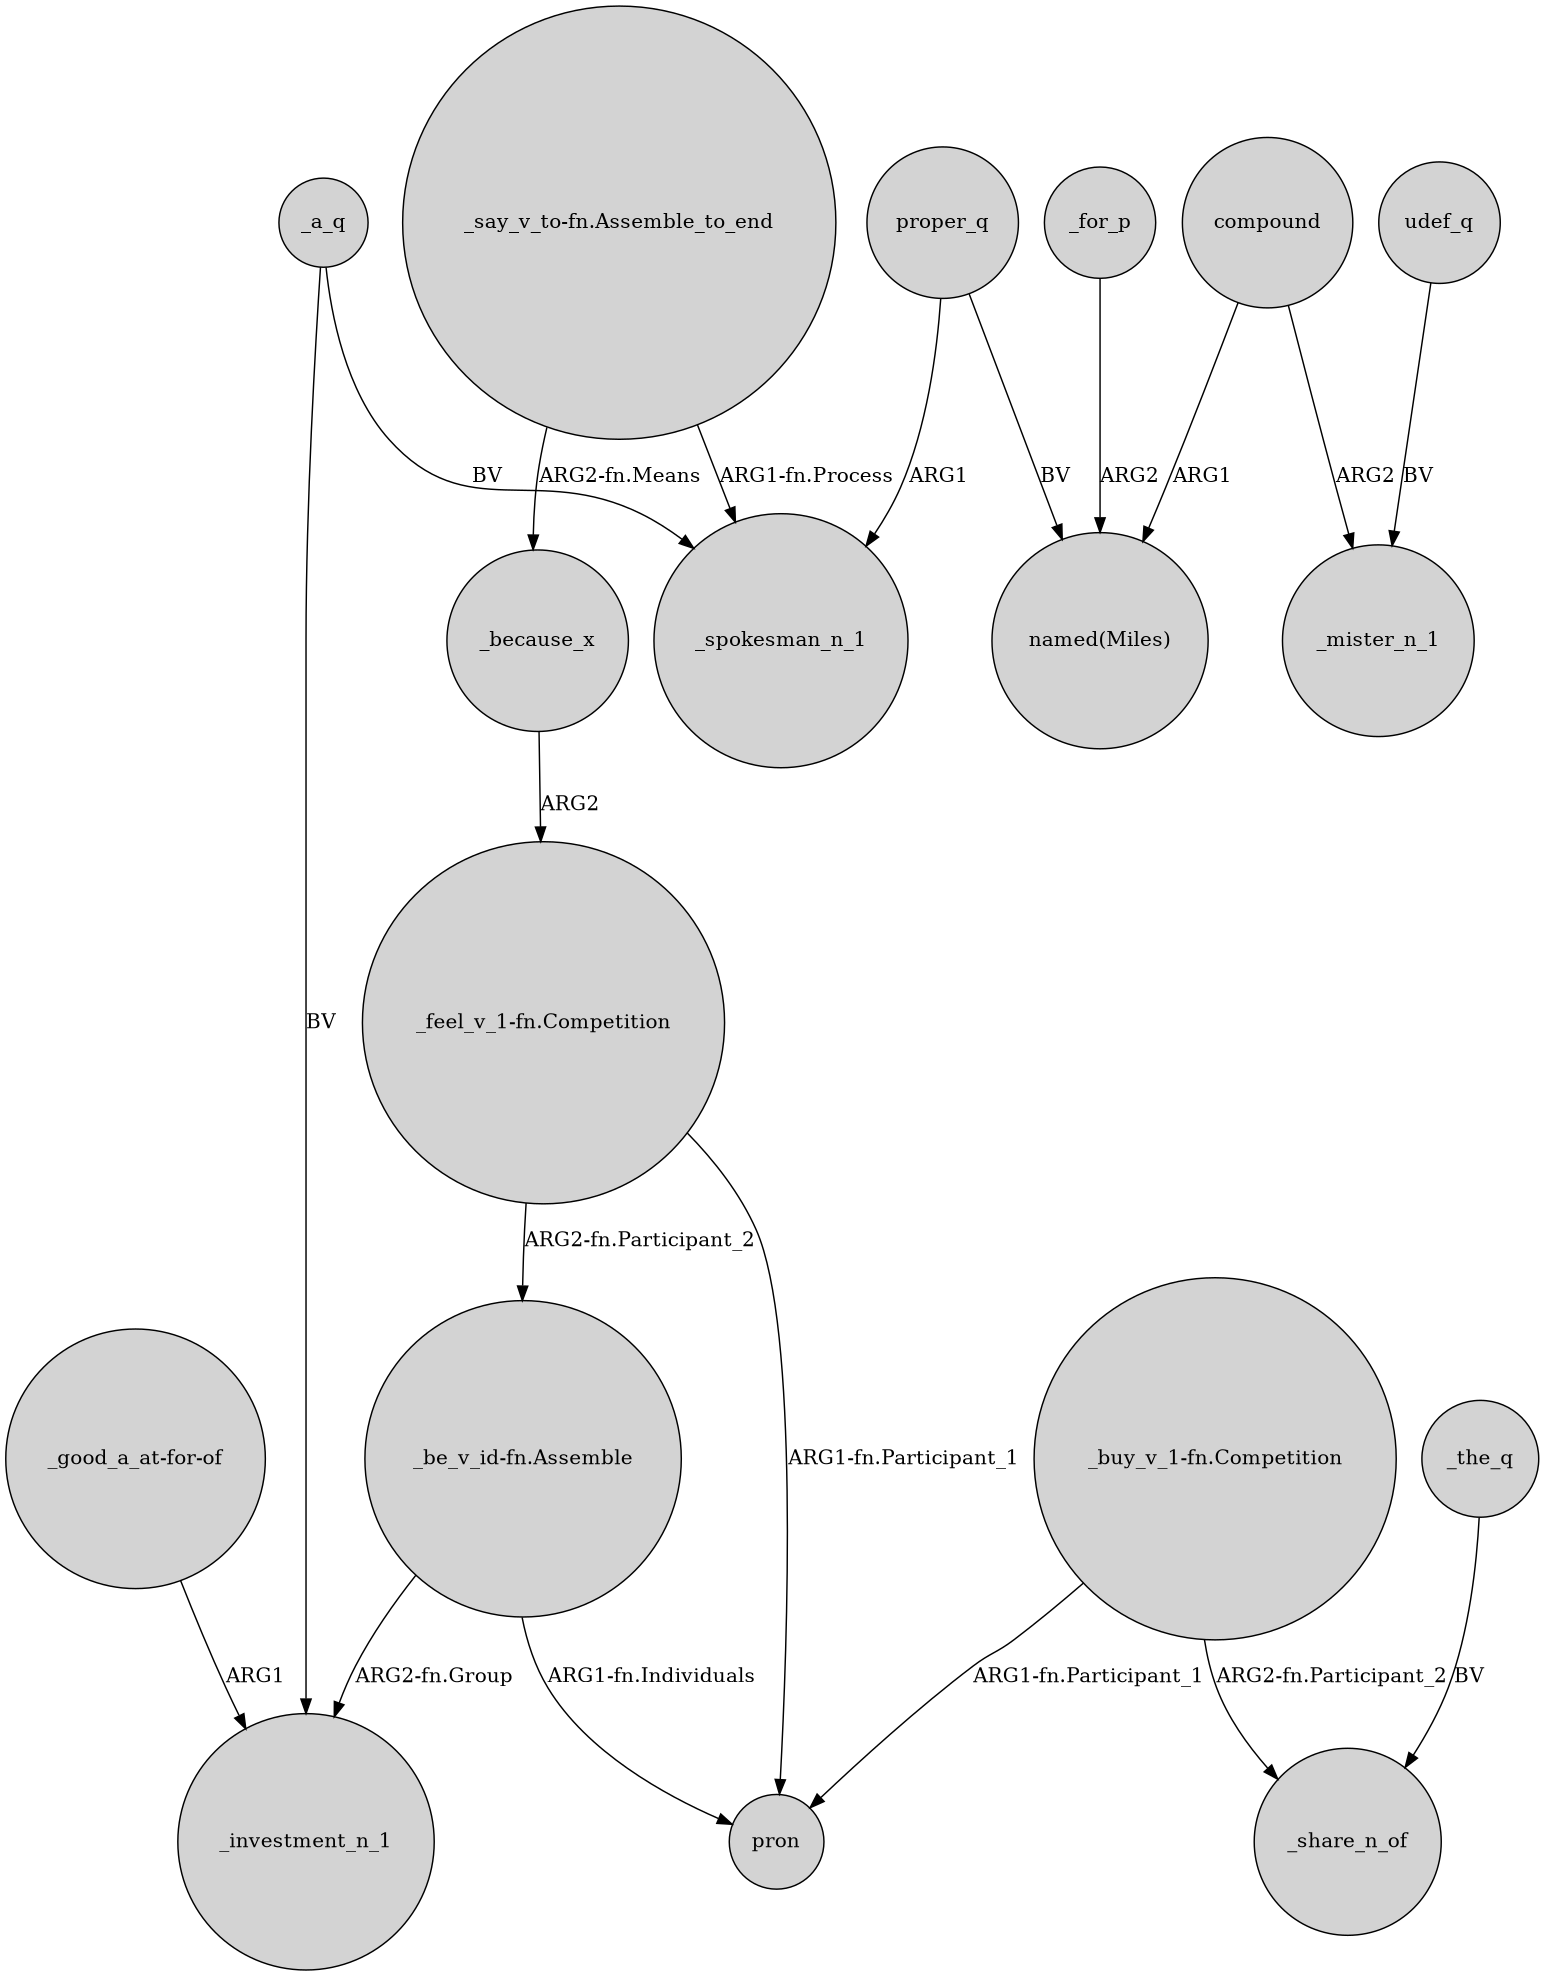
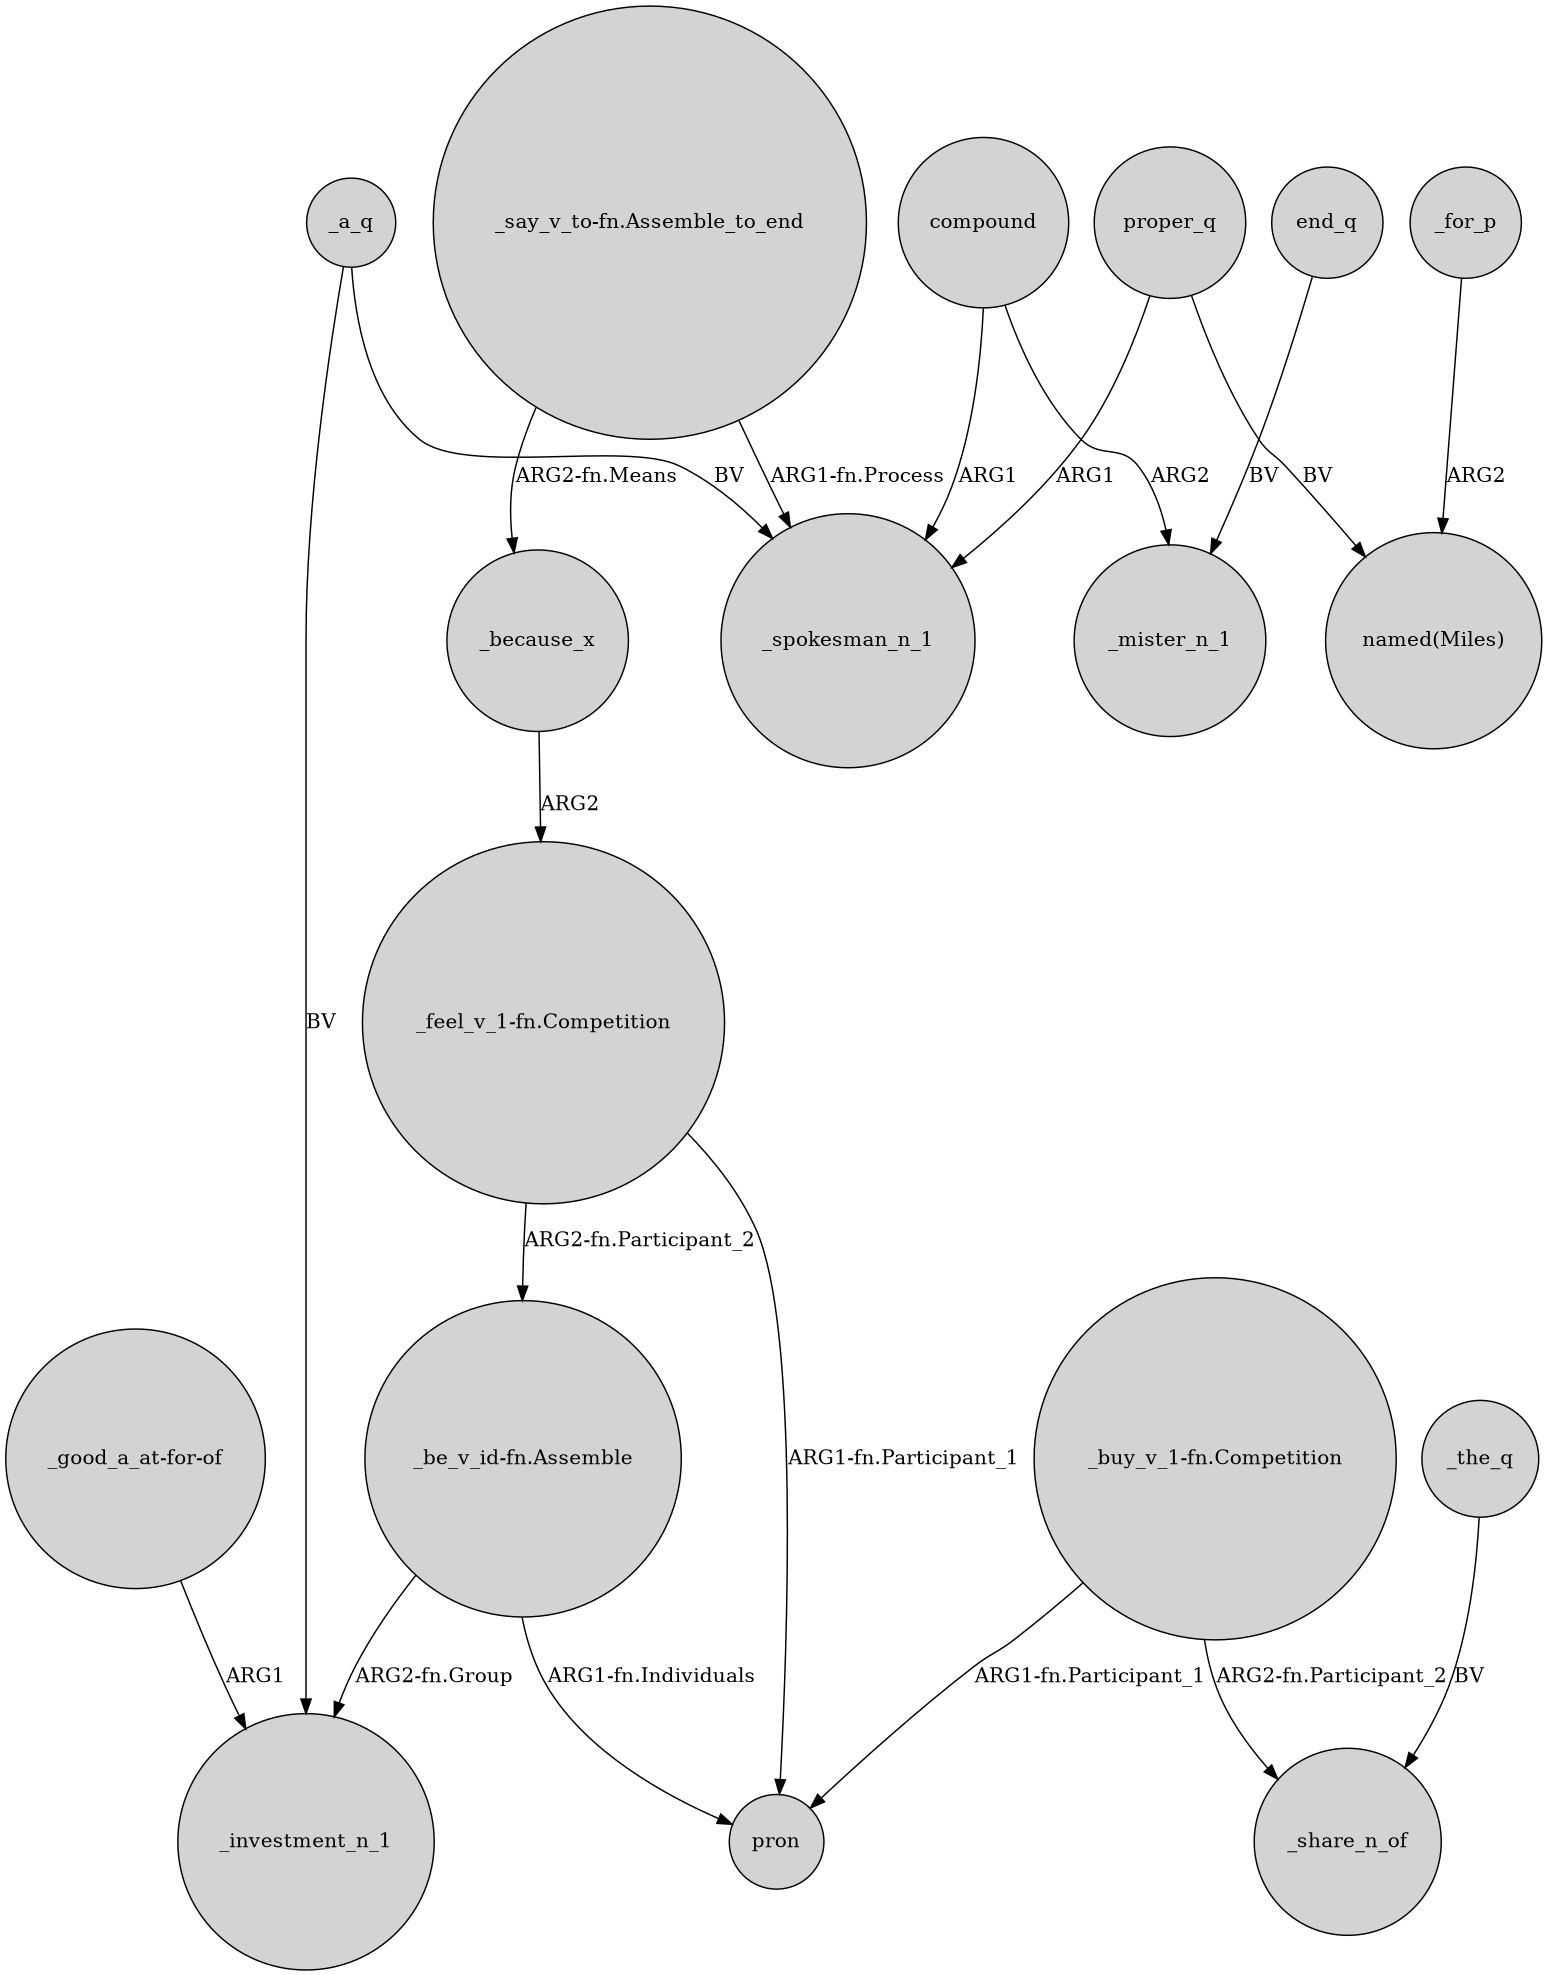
  digraph {
    node [shape=circle style=filled]
    "_be_v_id-fn.Assemble"
    _investment_n_1
    pron
    n4 [label="_say_v_to-fn.Assemble_to_end"]
    _because_x
    _spokesman_n_1
    "_feel_v_1-fn.Competition"
    "_buy_v_1-fn.Competition"
    _share_n_of
    compound
    _mister_n_1
    "named(Miles)"
    _the_q
    _for_p
-   udef_q
+   udef_q [label=end_q]
    "_good_a_at-for-of"
    _a_q
    proper_q
    "_be_v_id-fn.Assemble" -> _investment_n_1 [label="ARG2-fn.Group"]
    "_be_v_id-fn.Assemble" -> pron [label="ARG1-fn.Individuals"]
    n4 -> _because_x [label="ARG2-fn.Means"]
    n4 -> _spokesman_n_1 [label="ARG1-fn.Process"]
    _because_x -> "_feel_v_1-fn.Competition" [label=ARG2]
    "_feel_v_1-fn.Competition" -> "_be_v_id-fn.Assemble" [label="ARG2-fn.Participant_2"]
    "_feel_v_1-fn.Competition" -> pron [label="ARG1-fn.Participant_1"]
    "_buy_v_1-fn.Competition" -> pron [label="ARG1-fn.Participant_1"]
    "_buy_v_1-fn.Competition" -> _share_n_of [label="ARG2-fn.Participant_2"]
    compound -> _mister_n_1 [label=ARG2]
-   compound -> "named(Miles)" [label=ARG1]
+   compound -> _spokesman_n_1 [label=ARG1]
    _the_q -> _share_n_of [label=BV]
    _for_p -> "named(Miles)" [label=ARG2]
    udef_q -> _mister_n_1 [label=BV]
    "_good_a_at-for-of" -> _investment_n_1 [label=ARG1]
    _a_q -> _investment_n_1 [label=BV]
    _a_q -> _spokesman_n_1 [label=BV]
    proper_q -> _spokesman_n_1 [label=ARG1]
    proper_q -> "named(Miles)" [label=BV]
  }
